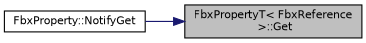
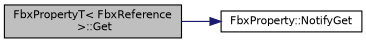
  digraph {
    rankdir=LR
    node [color=black fontname=Helvetica fontsize=10 shape=record style=filled]
    n1 [fillcolor=grey75 fontcolor=black height=0.2 label="FbxPropertyT\< FbxReference\l \>::Get" width=0.4]
    n2 [fillcolor=white height=0.2 label="FbxProperty::NotifyGet" width=0.4]
-   n2 -> n1 [color=midnightblue fontname=Helvetica fontsize=10 labelfontname=Helvetica labelfontsize=10 style=solid]
+   n1 -> n2 [color=midnightblue fontname=Helvetica fontsize=10 labelfontname=Helvetica labelfontsize=10 style=solid]
  }
